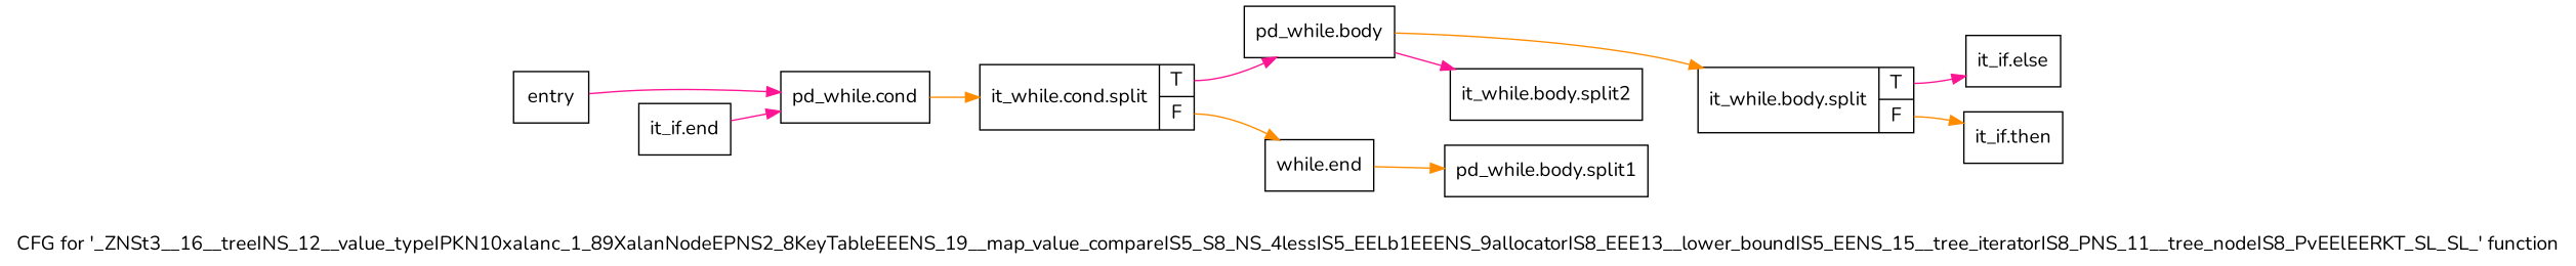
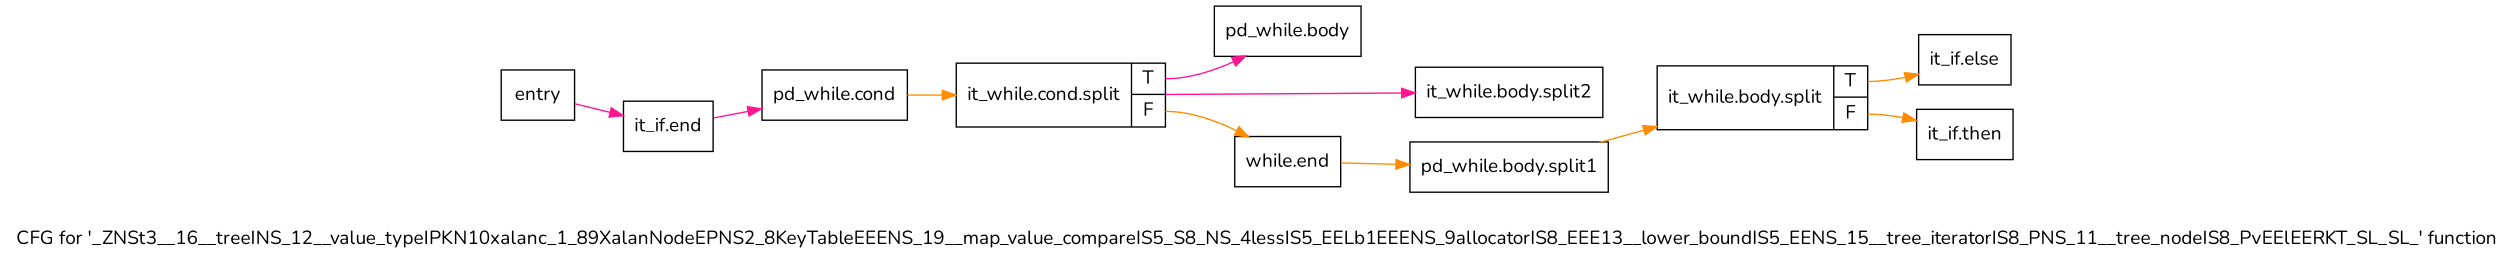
  digraph {
    fontname=Nunito
    label="CFG for '_ZNSt3__16__treeINS_12__value_typeIPKN10xalanc_1_89XalanNodeEPNS2_8KeyTableEEENS_19__map_value_compareIS5_S8_NS_4lessIS5_EELb1EEENS_9allocatorIS8_EEE13__lower_boundIS5_EENS_15__tree_iteratorIS8_PNS_11__tree_nodeIS8_PvEElEERKT_SL_SL_' function"
    rankdir=LR
    node [fontname=Nunito shape=record]
    edge [color=deeppink fontname=Nunito]
    n1 [label="{entry}"]
    n2 [label="{pd_while.cond}"]
    n3 [label="{it_while.cond.split|{<s0>T|<s1>F}}"]
    n4 [label="{pd_while.body}"]
    n5 [label="{while.end}"]
    n6 [label="{it_while.body.split2}"]
    n7 [label="{pd_while.body.split1}"]
    n8 [label="{it_while.body.split|{<s0>T|<s1>F}}"]
    n9 [label="{it_if.else}"]
    n10 [label="{it_if.then}"]
    n11 [label="{it_if.end}"]
-   n1 -> n2
+   n1 -> n11
    n2 -> n3 [color=darkorange]
    n3 -> n4 [tailport=s0]
    n3 -> n5 [color=darkorange tailport=s1]
-   n4 -> n6
+   n3 -> n6
    n5 -> n7 [color=darkorange]
-   n4 -> n8 [color=darkorange]
-   n8 -> n9 [tailport=s0]
+   n7 -> n8 [color=darkorange]
+   n8 -> n9 [color=darkorange tailport=s0]
    n8 -> n10 [color=darkorange tailport=s1]
    n11 -> n2
  }
